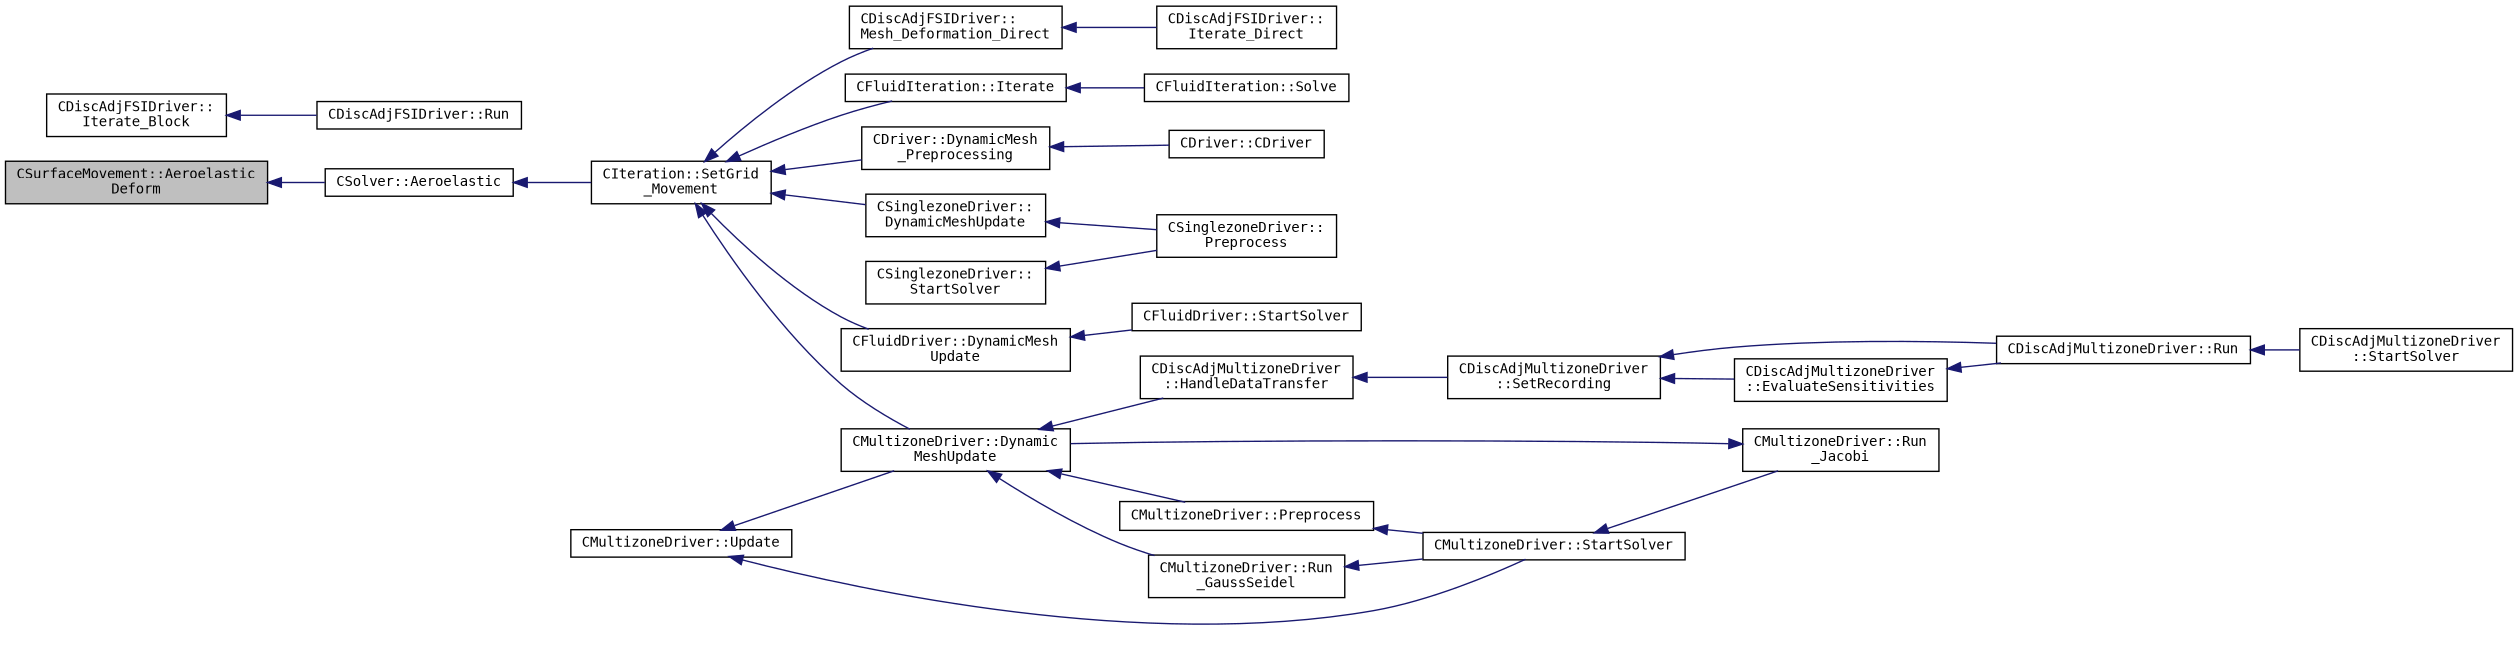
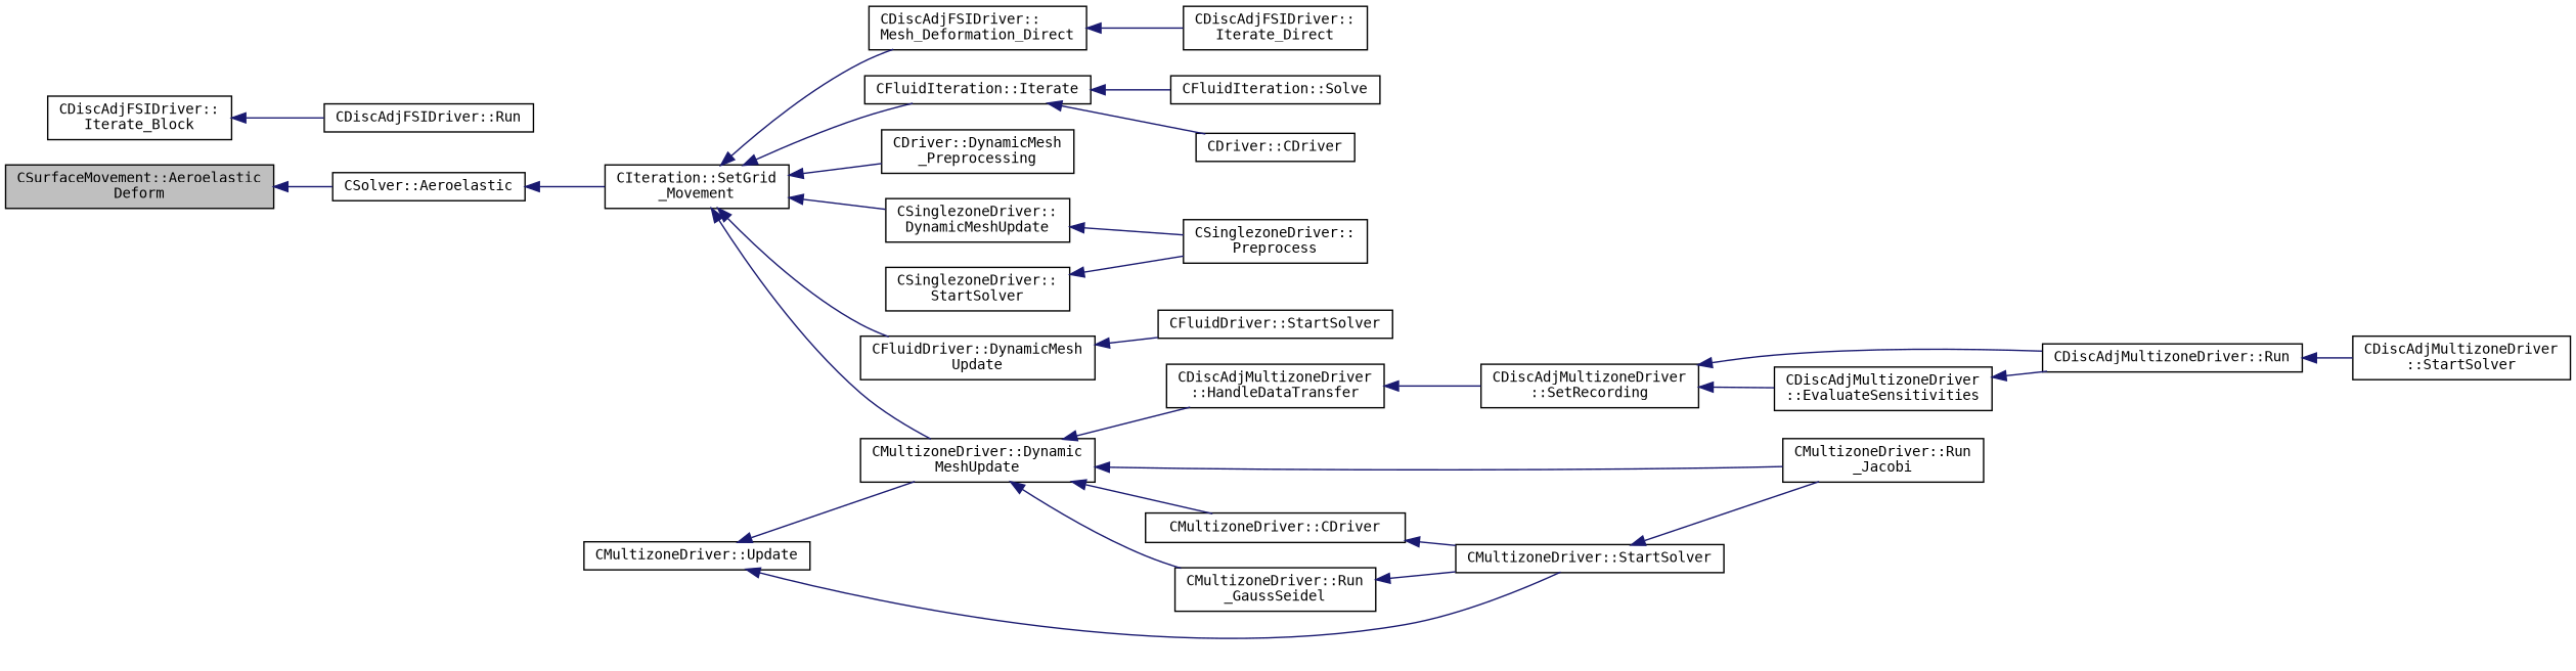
  digraph {
    fontname="DejaVu Sans Mono"
    rankdir=LR
    node [color=black fillcolor=white fontname="DejaVu Sans Mono" fontsize=10 shape=record style=filled]
    edge [color=midnightblue dir=back fontname="DejaVu Sans Mono" fontsize=10 labelfontname=Helvetica labelfontsize=10 style=solid]
    n1 [fillcolor=grey75 fontcolor=black height=0.2 label="CSurfaceMovement::Aeroelastic\lDeform" width=0.4]
    n2 [height=0.2 label="CSolver::Aeroelastic" width=0.4]
    n3 [height=0.2 label="CIteration::SetGrid\l_Movement" width=0.4]
    n4 [height=0.2 label="CDriver::DynamicMesh\l_Preprocessing" width=0.4]
    n5 [height=0.2 label="CFluidDriver::DynamicMesh\lUpdate" width=0.4]
    n6 [height=0.2 label="CDiscAdjFSIDriver::\lMesh_Deformation_Direct" width=0.4]
    n7 [height=0.2 label="CMultizoneDriver::Dynamic\lMeshUpdate" width=0.4]
    n8 [height=0.2 label="CSinglezoneDriver::\lDynamicMeshUpdate" width=0.4]
    n9 [height=0.2 label="CFluidIteration::Iterate" width=0.4]
    n10 [height=0.2 label="CDriver::CDriver" width=0.4]
    n11 [height=0.2 label="CFluidDriver::StartSolver" width=0.4]
    n12 [height=0.2 label="CDiscAdjFSIDriver::\lIterate_Direct" width=0.4]
    n13 [height=0.2 label="CDiscAdjMultizoneDriver\l::HandleDataTransfer" width=0.4]
-   n14 [height=0.2 label="CMultizoneDriver::Preprocess" width=0.4]
+   n14 [height=0.2 label="CMultizoneDriver::CDriver" width=0.4]
    n15 [height=0.2 label="CMultizoneDriver::Run\l_GaussSeidel" width=0.4]
    n16 [height=0.2 label="CMultizoneDriver::Run\l_Jacobi" width=0.4]
    n17 [height=0.2 label="CSinglezoneDriver::\lPreprocess" width=0.4]
    n18 [height=0.2 label="CFluidIteration::Solve" width=0.4]
    n19 [height=0.2 label="CDiscAdjFSIDriver::\lIterate_Block" width=0.4]
    n20 [height=0.2 label="CDiscAdjFSIDriver::Run" width=0.4]
    n21 [height=0.2 label="CDiscAdjMultizoneDriver\l::SetRecording" width=0.4]
    n22 [height=0.2 label="CMultizoneDriver::StartSolver" width=0.4]
    n23 [height=0.2 label="CMultizoneDriver::Update" width=0.4]
    n24 [height=0.2 label="CDiscAdjMultizoneDriver::Run" width=0.4]
    n25 [height=0.2 label="CDiscAdjMultizoneDriver\l::EvaluateSensitivities" width=0.4]
    n26 [height=0.2 label="CDiscAdjMultizoneDriver\l::StartSolver" width=0.4]
    n27 [height=0.2 label="CSinglezoneDriver::\lStartSolver" width=0.4]
    n1 -> n2
    n2 -> n3
    n3 -> n4
    n3 -> n5
    n3 -> n6
    n3 -> n7
    n3 -> n8
    n3 -> n9
-   n4 -> n10
+   n9 -> n10
    n5 -> n11
    n6 -> n12
    n7 -> n13
    n7 -> n14
    n7 -> n15
-   n16 -> n7
+   n7 -> n16
    n8 -> n17
    n9 -> n18
    n13 -> n21
    n14 -> n22
    n15 -> n22
    n19 -> n20
    n21 -> n24
    n21 -> n25
    n22 -> n16
    n23 -> n7
    n23 -> n22
    n24 -> n26
    n25 -> n24
    n27 -> n17
  }
